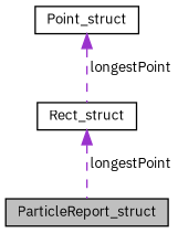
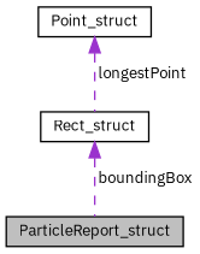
  digraph {
    fontname="IBM Plex Sans"
    node [color=black fontname="IBM Plex Sans" fontsize=10 shape=record]
    edge [color=darkorchid3 dir=back fontname="IBM Plex Sans" fontsize=10 labelfontname=FreeSans labelfontsize=10 style=dashed]
    n1 [fillcolor=grey75 fontcolor=black height=0.2 label=ParticleReport_struct style=filled width=0.4]
    n2 [height=0.2 label=Point_struct width=0.4]
    n3 [height=0.2 label=Rect_struct width=0.4]
    n2 -> n3 [label=" longestPoint"]
-   n3 -> n1 [label=" longestPoint"]
+   n3 -> n1 [label=" boundingBox"]
  }
